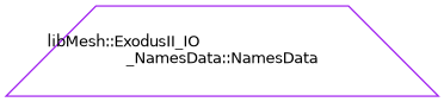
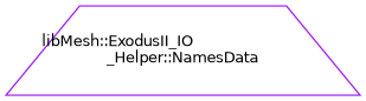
  digraph {
    rankdir=LR
-   n1 [color=purple fillcolor=white fontname=Helvetica fontsize=10 height=0.2 label="libMesh::ExodusII_IO\l_NamesData::NamesData" shape=trapezium style=filled width=0.4]
+   n1 [color=purple fillcolor=white fontname=Helvetica fontsize=10 height=0.2 label="libMesh::ExodusII_IO\l_Helper::NamesData" shape=trapezium style=filled width=0.4]
  }
